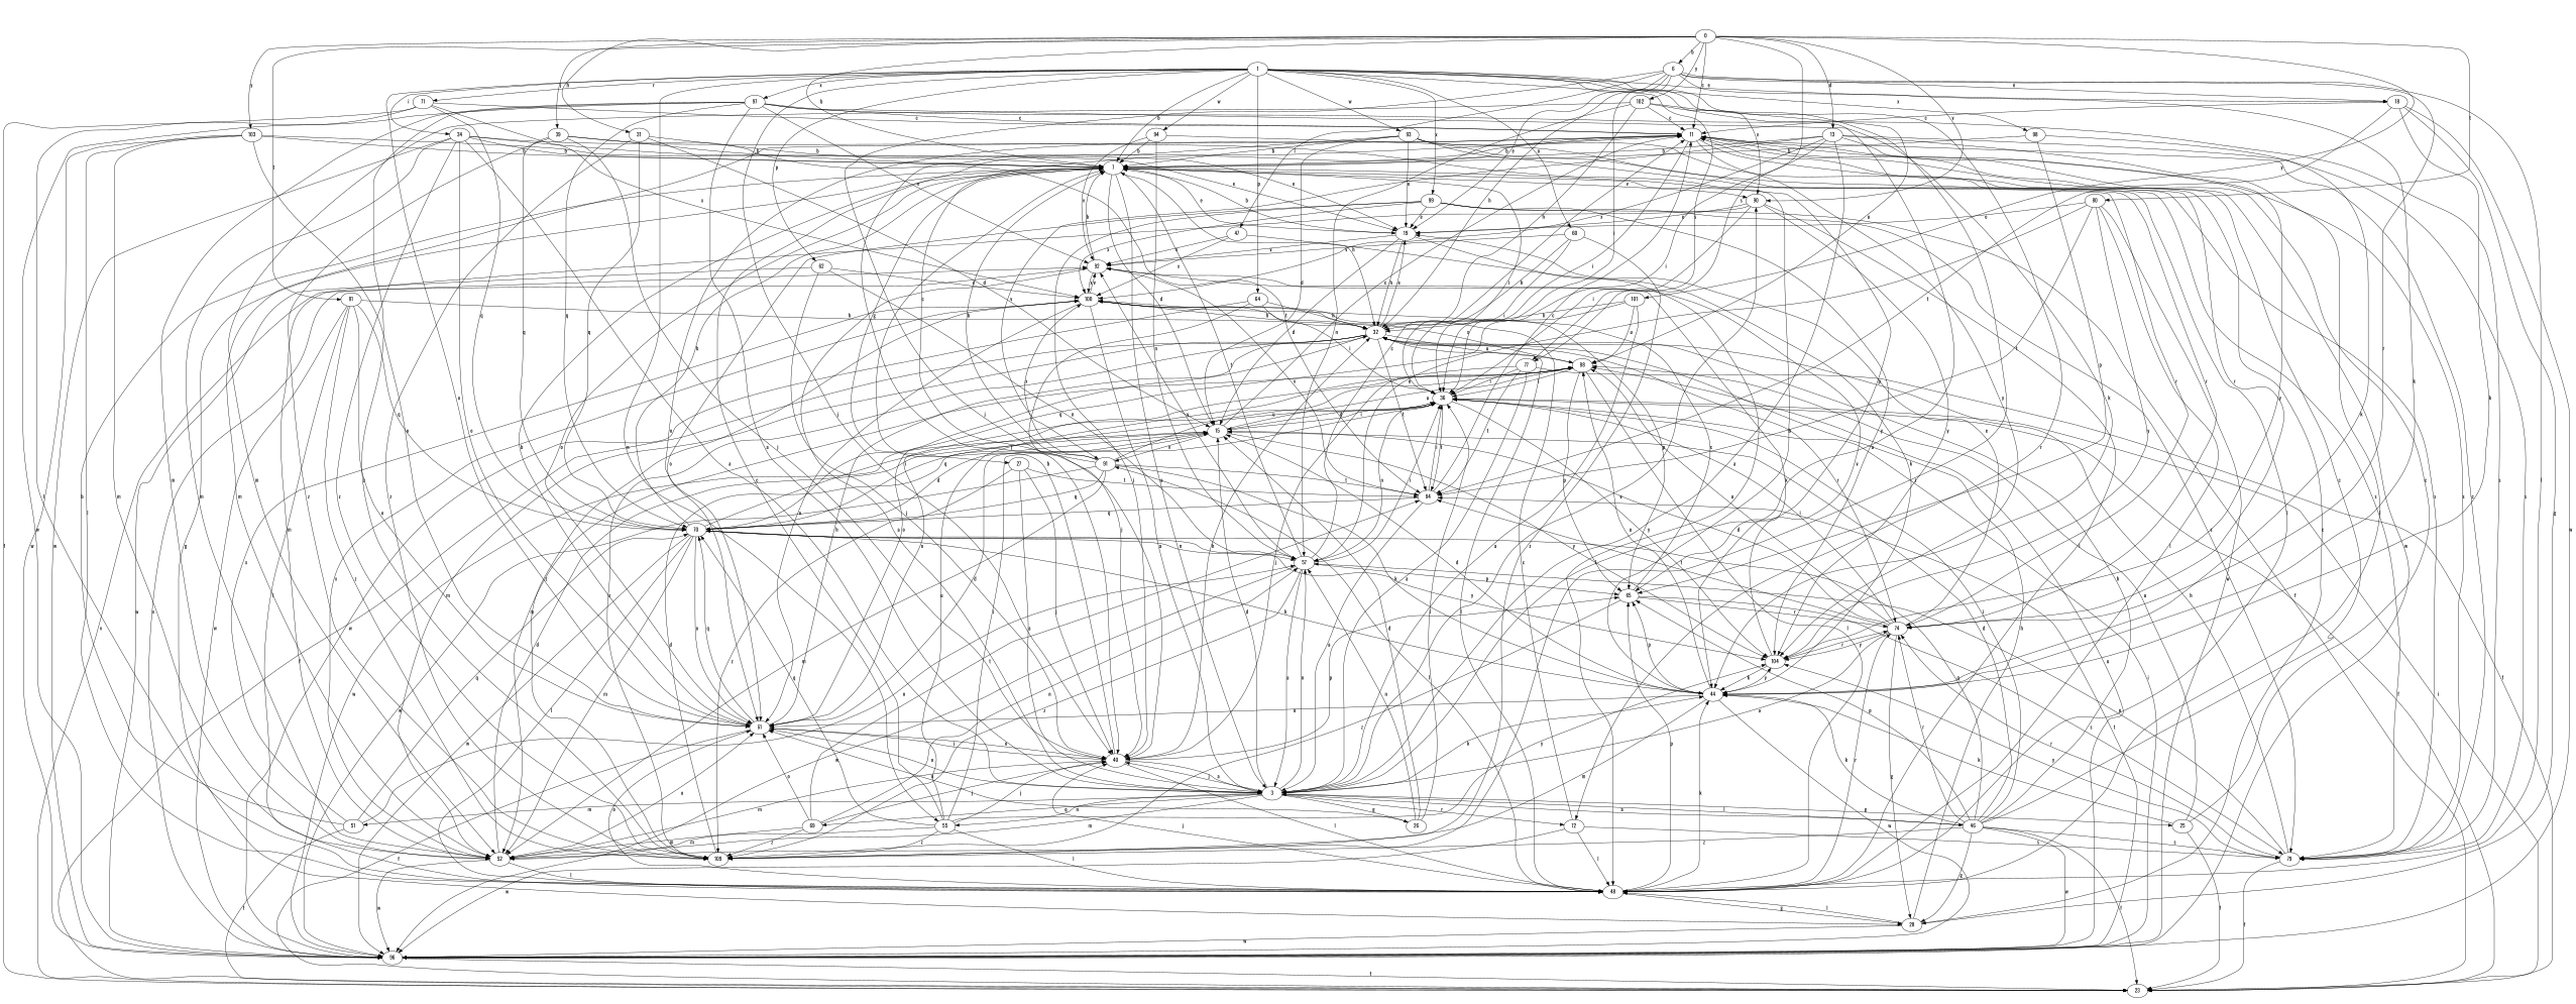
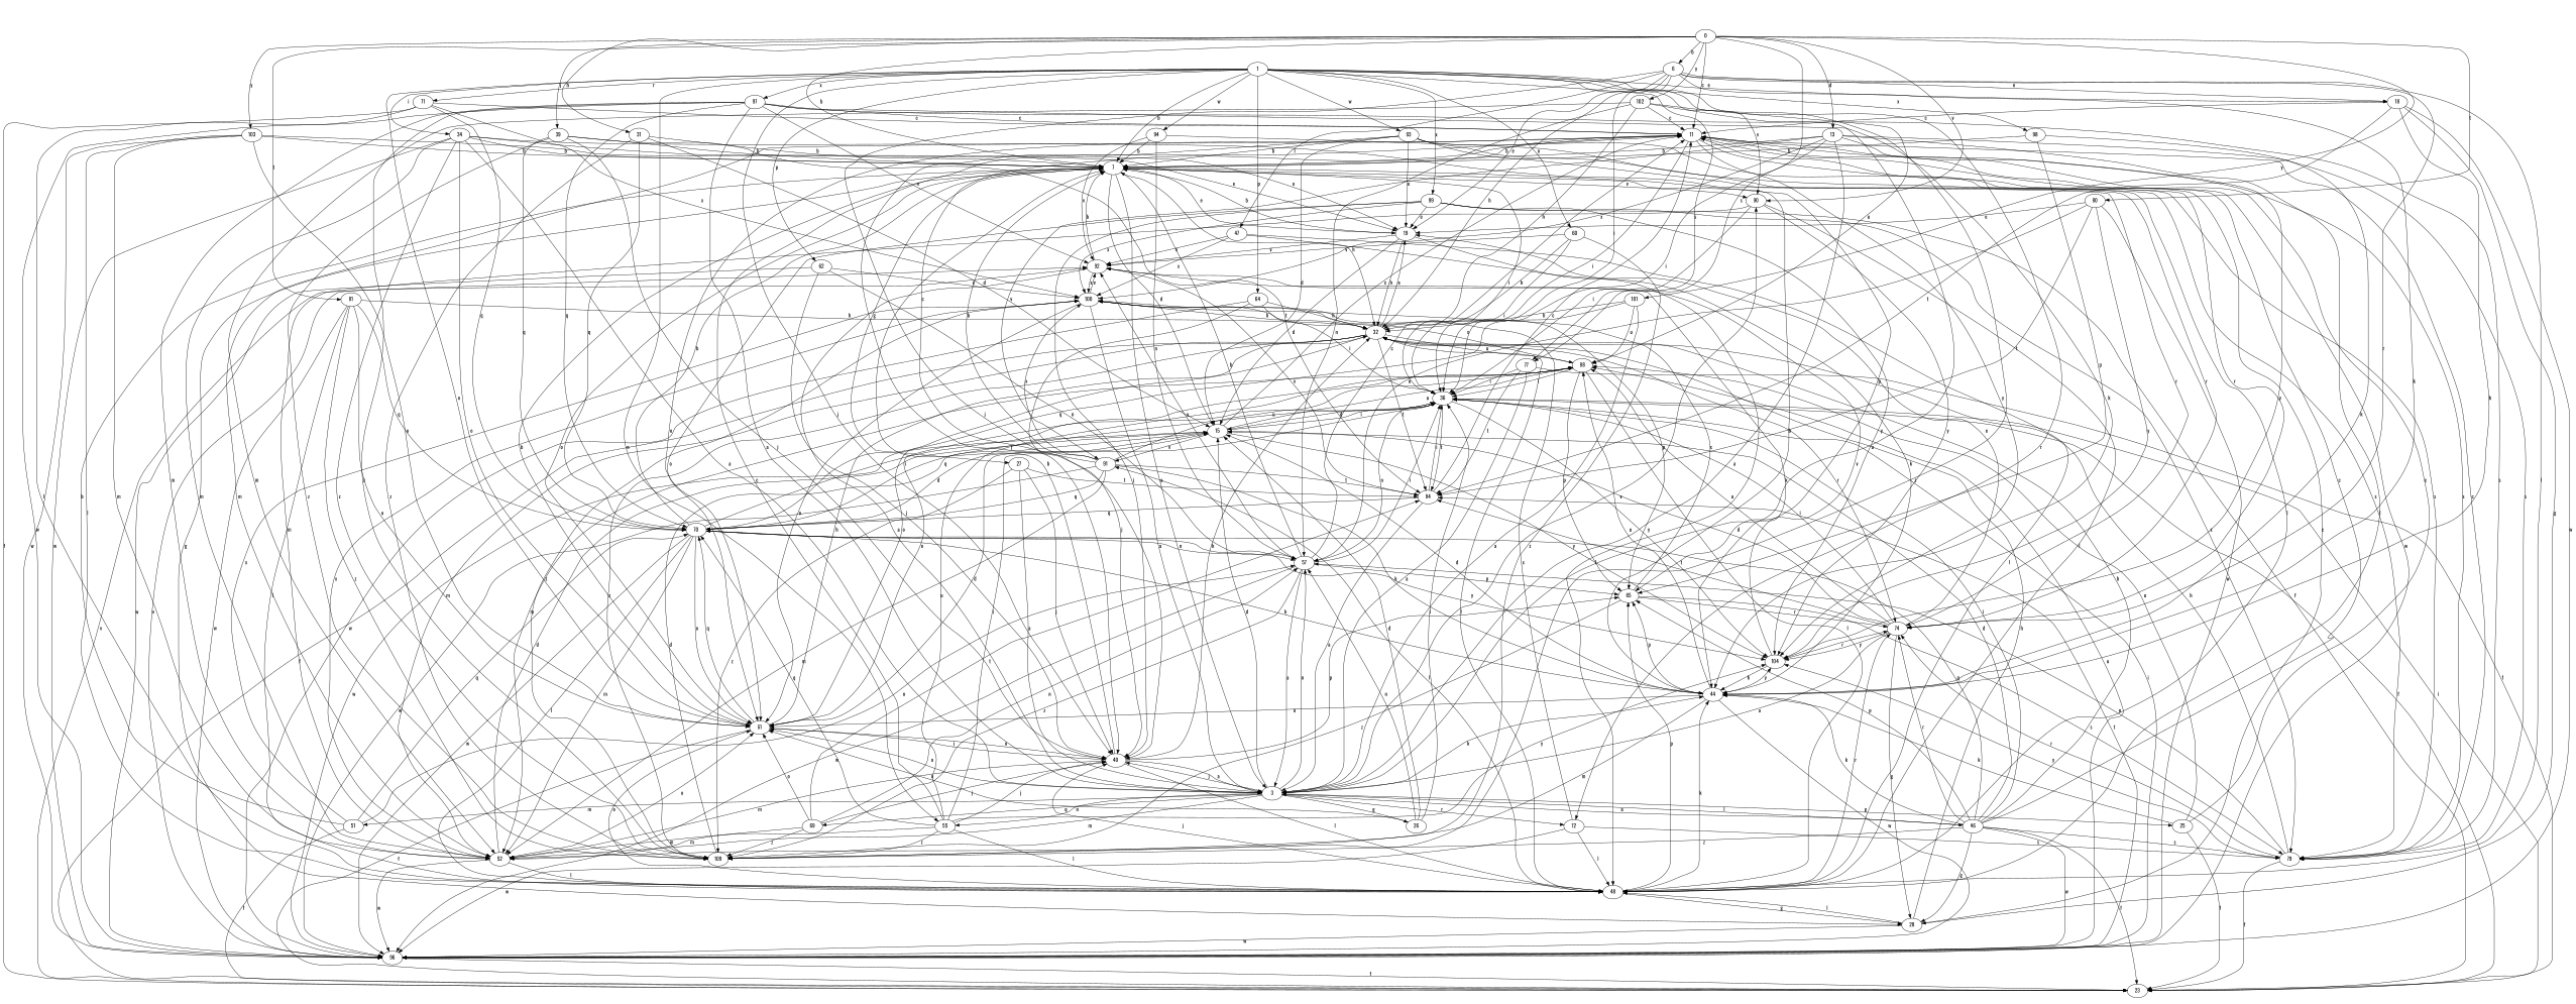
  strict digraph {
    fontname=Oswald
    node [fontname=Oswald]
    edge [fontname=Oswald]
    0
    6
    7
    11
    13
    31
    39
    77
    80
    81
    90
    101
    102
    103
    18
    40
    44
    19
    32
    36
    47
    48
    74
    61
    3
    15
    27
    28
    65
    52
    79
    96
    104
    91
    100
    109
    70
    84
    23
    57
    88
    1
    34
    55
    60
    62
    64
    71
    72
    93
    94
    97
    98
    99
    92
    25
    26
    46
    51
    69
    0 -> 6 [label=b]
    0 -> 7 [label=b]
    0 -> 11 [label=c]
    0 -> 13 [label=d]
    0 -> 31 [label=h]
    0 -> 39 [label=j]
    0 -> 77 [label=s]
    0 -> 80 [label=t]
    0 -> 81 [label=t]
    0 -> 90 [label=v]
    0 -> 101 [label=y]
    0 -> 102 [label=y]
    0 -> 103 [label=y]
    6 -> 18 [label=e]
    6 -> 40 [label=j]
    6 -> 44 [label=k]
    6 -> 19 [label=e]
    6 -> 32 [label=h]
    6 -> 36 [label=i]
    6 -> 47 [label=l]
    6 -> 48 [label=l]
    6 -> 74 [label=r]
    7 -> 90 [label=v]
    7 -> 19 [label=e]
    7 -> 32 [label=h]
    7 -> 36 [label=i]
    7 -> 61 [label=o]
    7 -> 3 [label=a]
    7 -> 15 [label=d]
    7 -> 27 [label=g]
    7 -> 28 [label=g]
    7 -> 65 [label=p]
    11 -> 7 [label=b]
    11 -> 36 [label=i]
    11 -> 74 [label=r]
    11 -> 61 [label=o]
    11 -> 52 [label=m]
    11 -> 79 [label=s]
    11 -> 96 [label=w]
    11 -> 104 [label=y]
    13 -> 7 [label=b]
    13 -> 36 [label=i]
    13 -> 48 [label=l]
    13 -> 3 [label=a]
    13 -> 79 [label=s]
    13 -> 104 [label=y]
    13 -> 91 [label=v]
    13 -> 100 [label=x]
    31 -> 7 [label=b]
    31 -> 15 [label=d]
    31 -> 109 [label=z]
    31 -> 70 [label=q]
    39 -> 7 [label=b]
    39 -> 40 [label=j]
    39 -> 109 [label=z]
    39 -> 70 [label=q]
    39 -> 84 [label=t]
-   77 -> 40 [label=j]
    77 -> 36 [label=i]
    77 -> 3 [label=a]
    77 -> 84 [label=t]
    77 -> 23 [label=f]
    80 -> 19 [label=e]
    80 -> 96 [label=w]
    80 -> 104 [label=y]
    80 -> 84 [label=t]
    80 -> 57 [label=n]
    81 -> 32 [label=h]
    81 -> 48 [label=l]
    81 -> 61 [label=o]
    81 -> 96 [label=w]
    81 -> 109 [label=z]
    81 -> 70 [label=q]
-   90 -> 19 [label=e]
    90 -> 36 [label=i]
    90 -> 48 [label=l]
    90 -> 52 [label=m]
    90 -> 104 [label=y]
    101 -> 32 [label=h]
    101 -> 3 [label=a]
    101 -> 70 [label=q]
    101 -> 88 [label=u]
    102 -> 11 [label=c]
    102 -> 32 [label=h]
    102 -> 3 [label=a]
    102 -> 52 [label=m]
    102 -> 109 [label=z]
    102 -> 57 [label=n]
    103 -> 7 [label=b]
    103 -> 19 [label=e]
    103 -> 48 [label=l]
    103 -> 61 [label=o]
    103 -> 52 [label=m]
    103 -> 96 [label=w]
    18 -> 11 [label=c]
    18 -> 44 [label=k]
    18 -> 28 [label=g]
    18 -> 96 [label=w]
    18 -> 84 [label=t]
    40 -> 7 [label=b]
    40 -> 32 [label=h]
    40 -> 48 [label=l]
    40 -> 61 [label=o]
    40 -> 3 [label=a]
    40 -> 65 [label=p]
    40 -> 52 [label=m]
    44 -> 7 [label=b]
    44 -> 61 [label=o]
    44 -> 15 [label=d]
    44 -> 65 [label=p]
    44 -> 52 [label=m]
    44 -> 96 [label=w]
    44 -> 104 [label=y]
    44 -> 88 [label=u]
    19 -> 7 [label=b]
    19 -> 32 [label=h]
    19 -> 48 [label=l]
    19 -> 15 [label=d]
    19 -> 92 [label=v]
    32 -> 19 [label=e]
    32 -> 48 [label=l]
    32 -> 74 [label=r]
    32 -> 61 [label=o]
    32 -> 52 [label=m]
    32 -> 109 [label=z]
    32 -> 84 [label=t]
    32 -> 23 [label=f]
    32 -> 88 [label=u]
    36 -> 15 [label=d]
    36 -> 104 [label=y]
    36 -> 70 [label=q]
    36 -> 84 [label=t]
    36 -> 23 [label=f]
    36 -> 57 [label=n]
    47 -> 44 [label=k]
-   80 -> 48 [label=l]
+   47 -> 48 [label=l]
    47 -> 100 [label=x]
    47 -> 92 [label=v]
    48 -> 40 [label=j]
    48 -> 44 [label=k]
    48 -> 74 [label=r]
    48 -> 61 [label=o]
    48 -> 28 [label=g]
    48 -> 65 [label=p]
    48 -> 91 [label=l]
    74 -> 19 [label=e]
    74 -> 36 [label=i]
    74 -> 3 [label=a]
    74 -> 15 [label=d]
    74 -> 28 [label=g]
    74 -> 104 [label=y]
    74 -> 84 [label=t]
    74 -> 88 [label=u]
    61 -> 7 [label=b]
    61 -> 40 [label=j]
    61 -> 32 [label=h]
    61 -> 15 [label=d]
    61 -> 70 [label=q]
    61 -> 23 [label=f]
    3 -> 90 [label=v]
    3 -> 40 [label=j]
    3 -> 44 [label=k]
    3 -> 61 [label=o]
    3 -> 15 [label=d]
    3 -> 52 [label=m]
    3 -> 57 [label=n]
    3 -> 55 [label=n]
    3 -> 72 [label=r]
    3 -> 25 [label=g]
    3 -> 26 [label=g]
    3 -> 46 [label=l]
    3 -> 51 [label=m]
    3 -> 69 [label=q]
    15 -> 11 [label=c]
    15 -> 36 [label=i]
    15 -> 96 [label=w]
    15 -> 104 [label=y]
    15 -> 91 [label=v]
    15 -> 88 [label=u]
    27 -> 40 [label=j]
    27 -> 3 [label=a]
    27 -> 109 [label=z]
    27 -> 84 [label=t]
    28 -> 11 [label=c]
    28 -> 32 [label=h]
    28 -> 48 [label=l]
    28 -> 96 [label=w]
    65 -> 74 [label=r]
    65 -> 79 [label=s]
    65 -> 100 [label=x]
    65 -> 109 [label=z]
    52 -> 48 [label=l]
    52 -> 61 [label=o]
    52 -> 15 [label=d]
    52 -> 96 [label=w]
    52 -> 100 [label=x]
    79 -> 11 [label=c]
    79 -> 32 [label=h]
    79 -> 74 [label=r]
    79 -> 104 [label=y]
    79 -> 23 [label=f]
    79 -> 57 [label=n]
    96 -> 36 [label=i]
    96 -> 84 [label=t]
    96 -> 23 [label=f]
    96 -> 88 [label=u]
    96 -> 92 [label=v]
    104 -> 44 [label=k]
    104 -> 74 [label=r]
    104 -> 92 [label=v]
    91 -> 7 [label=b]
    91 -> 11 [label=c]
    91 -> 44 [label=k]
    91 -> 52 [label=m]
    91 -> 96 [label=w]
    91 -> 100 [label=x]
    91 -> 70 [label=q]
    91 -> 84 [label=t]
    91 -> 88 [label=u]
    100 -> 32 [label=h]
    100 -> 61 [label=o]
    100 -> 3 [label=a]
    100 -> 65 [label=p]
    100 -> 109 [label=z]
    100 -> 92 [label=v]
    109 -> 15 [label=d]
    70 -> 7 [label=b]
    70 -> 44 [label=k]
    70 -> 36 [label=i]
    70 -> 48 [label=l]
    70 -> 61 [label=o]
    70 -> 15 [label=d]
    70 -> 52 [label=m]
    70 -> 96 [label=w]
    70 -> 104 [label=y]
    70 -> 57 [label=n]
    84 -> 11 [label=c]
    84 -> 36 [label=i]
    84 -> 3 [label=a]
    84 -> 70 [label=q]
    84 -> 92 [label=v]
    23 -> 36 [label=i]
    23 -> 92 [label=v]
-   57 -> 7 [label=t]
+   57 -> 7 [label=b]
    57 -> 11 [label=c]
    57 -> 36 [label=i]
    57 -> 3 [label=a]
    57 -> 65 [label=p]
    57 -> 96 [label=w]
    57 -> 109 [label=z]
    57 -> 92 [label=v]
    88 -> 36 [label=i]
    88 -> 48 [label=l]
    88 -> 61 [label=o]
    88 -> 65 [label=p]
    88 -> 52 [label=m]
    88 -> 100 [label=x]
    1 -> 7 [label=b]
    1 -> 77 [label=s]
    1 -> 90 [label=v]
    1 -> 18 [label=e]
    1 -> 40 [label=j]
    1 -> 61 [label=o]
    1 -> 88 [label=u]
    1 -> 34 [label=i]
    1 -> 55 [label=n]
    1 -> 60 [label=o]
    1 -> 62 [label=p]
    1 -> 64 [label=p]
    1 -> 71 [label=r]
    1 -> 72 [label=r]
    1 -> 93 [label=w]
    1 -> 94 [label=w]
    1 -> 97 [label=x]
    1 -> 98 [label=x]
    1 -> 99 [label=x]
    34 -> 7 [label=b]
    34 -> 19 [label=e]
    34 -> 74 [label=r]
    34 -> 61 [label=o]
    34 -> 3 [label=a]
    34 -> 52 [label=m]
    34 -> 96 [label=w]
    34 -> 109 [label=z]
    55 -> 11 [label=c]
    55 -> 40 [label=j]
    55 -> 36 [label=i]
    55 -> 48 [label=l]
    55 -> 52 [label=m]
    55 -> 104 [label=y]
    55 -> 109 [label=z]
    55 -> 70 [label=q]
    55 -> 88 [label=u]
    60 -> 32 [label=h]
    60 -> 36 [label=i]
    60 -> 109 [label=z]
    60 -> 92 [label=v]
    62 -> 40 [label=j]
    62 -> 96 [label=w]
    62 -> 100 [label=x]
    62 -> 57 [label=n]
    64 -> 40 [label=j]
    64 -> 32 [label=h]
    64 -> 36 [label=i]
    64 -> 96 [label=w]
    71 -> 11 [label=c]
    71 -> 48 [label=l]
    71 -> 100 [label=x]
    71 -> 70 [label=q]
    71 -> 23 [label=f]
    72 -> 48 [label=l]
    72 -> 79 [label=s]
    72 -> 96 [label=w]
    72 -> 100 [label=x]
    93 -> 7 [label=b]
    93 -> 40 [label=j]
    93 -> 19 [label=e]
    93 -> 48 [label=l]
    93 -> 74 [label=r]
    93 -> 15 [label=d]
    93 -> 79 [label=s]
    94 -> 7 [label=b]
    94 -> 79 [label=s]
    94 -> 57 [label=n]
    94 -> 92 [label=v]
    97 -> 11 [label=c]
    97 -> 44 [label=k]
    97 -> 3 [label=a]
    97 -> 52 [label=m]
    97 -> 79 [label=s]
    97 -> 96 [label=w]
    97 -> 109 [label=z]
    97 -> 70 [label=q]
    97 -> 92 [label=v]
    98 -> 7 [label=b]
    98 -> 44 [label=k]
    98 -> 65 [label=p]
    99 -> 40 [label=j]
    99 -> 19 [label=e]
    99 -> 61 [label=o]
    99 -> 79 [label=s]
    99 -> 104 [label=y]
    99 -> 100 [label=x]
    99 -> 23 [label=f]
    92 -> 7 [label=b]
    92 -> 44 [label=k]
    92 -> 3 [label=a]
    92 -> 100 [label=x]
    25 -> 11 [label=c]
    25 -> 44 [label=k]
    25 -> 23 [label=f]
    25 -> 88 [label=u]
    26 -> 36 [label=i]
    26 -> 61 [label=o]
    26 -> 15 [label=d]
    26 -> 57 [label=n]
    46 -> 11 [label=c]
    46 -> 44 [label=k]
    46 -> 32 [label=h]
    46 -> 36 [label=i]
    46 -> 74 [label=r]
    46 -> 3 [label=a]
    46 -> 15 [label=d]
    46 -> 28 [label=g]
    46 -> 65 [label=p]
    46 -> 79 [label=s]
    46 -> 96 [label=w]
    46 -> 109 [label=z]
    46 -> 70 [label=q]
    46 -> 23 [label=f]
    51 -> 7 [label=b]
    51 -> 100 [label=x]
    51 -> 70 [label=q]
    51 -> 23 [label=f]
    51 -> 57 [label=n]
    69 -> 40 [label=j]
    69 -> 61 [label=o]
    69 -> 52 [label=m]
    69 -> 109 [label=z]
    69 -> 84 [label=t]
    69 -> 57 [label=n]
  }
